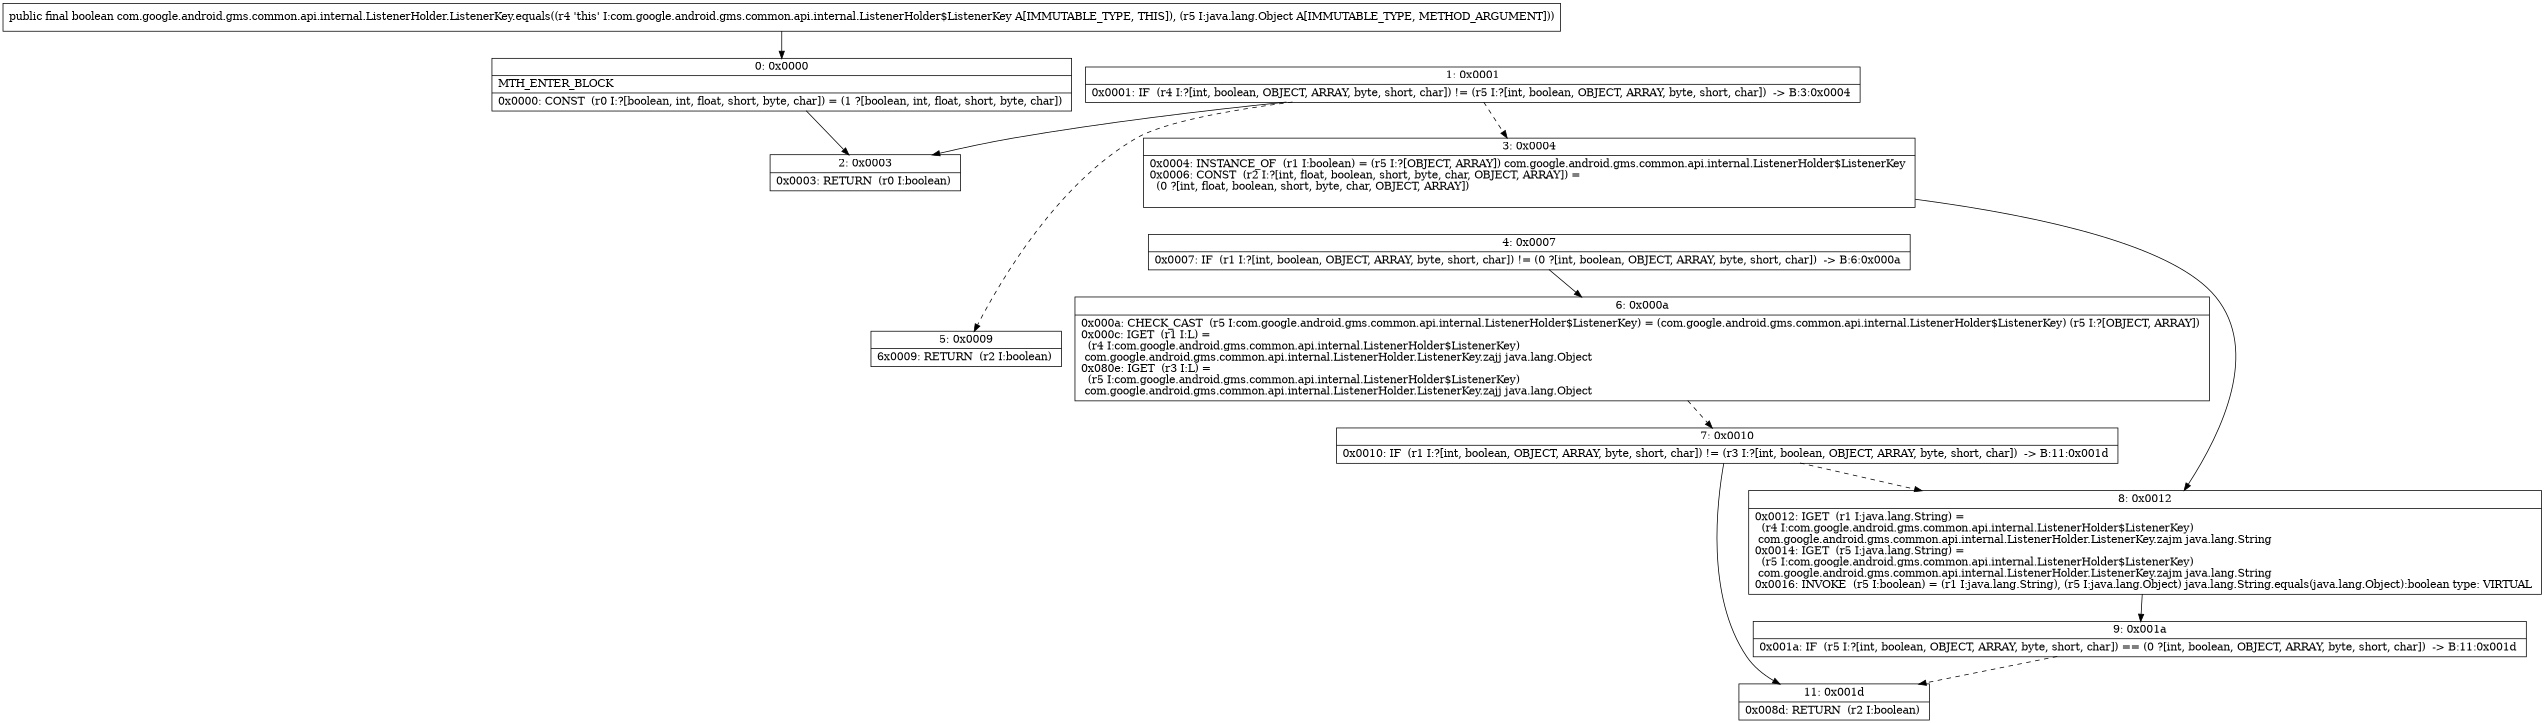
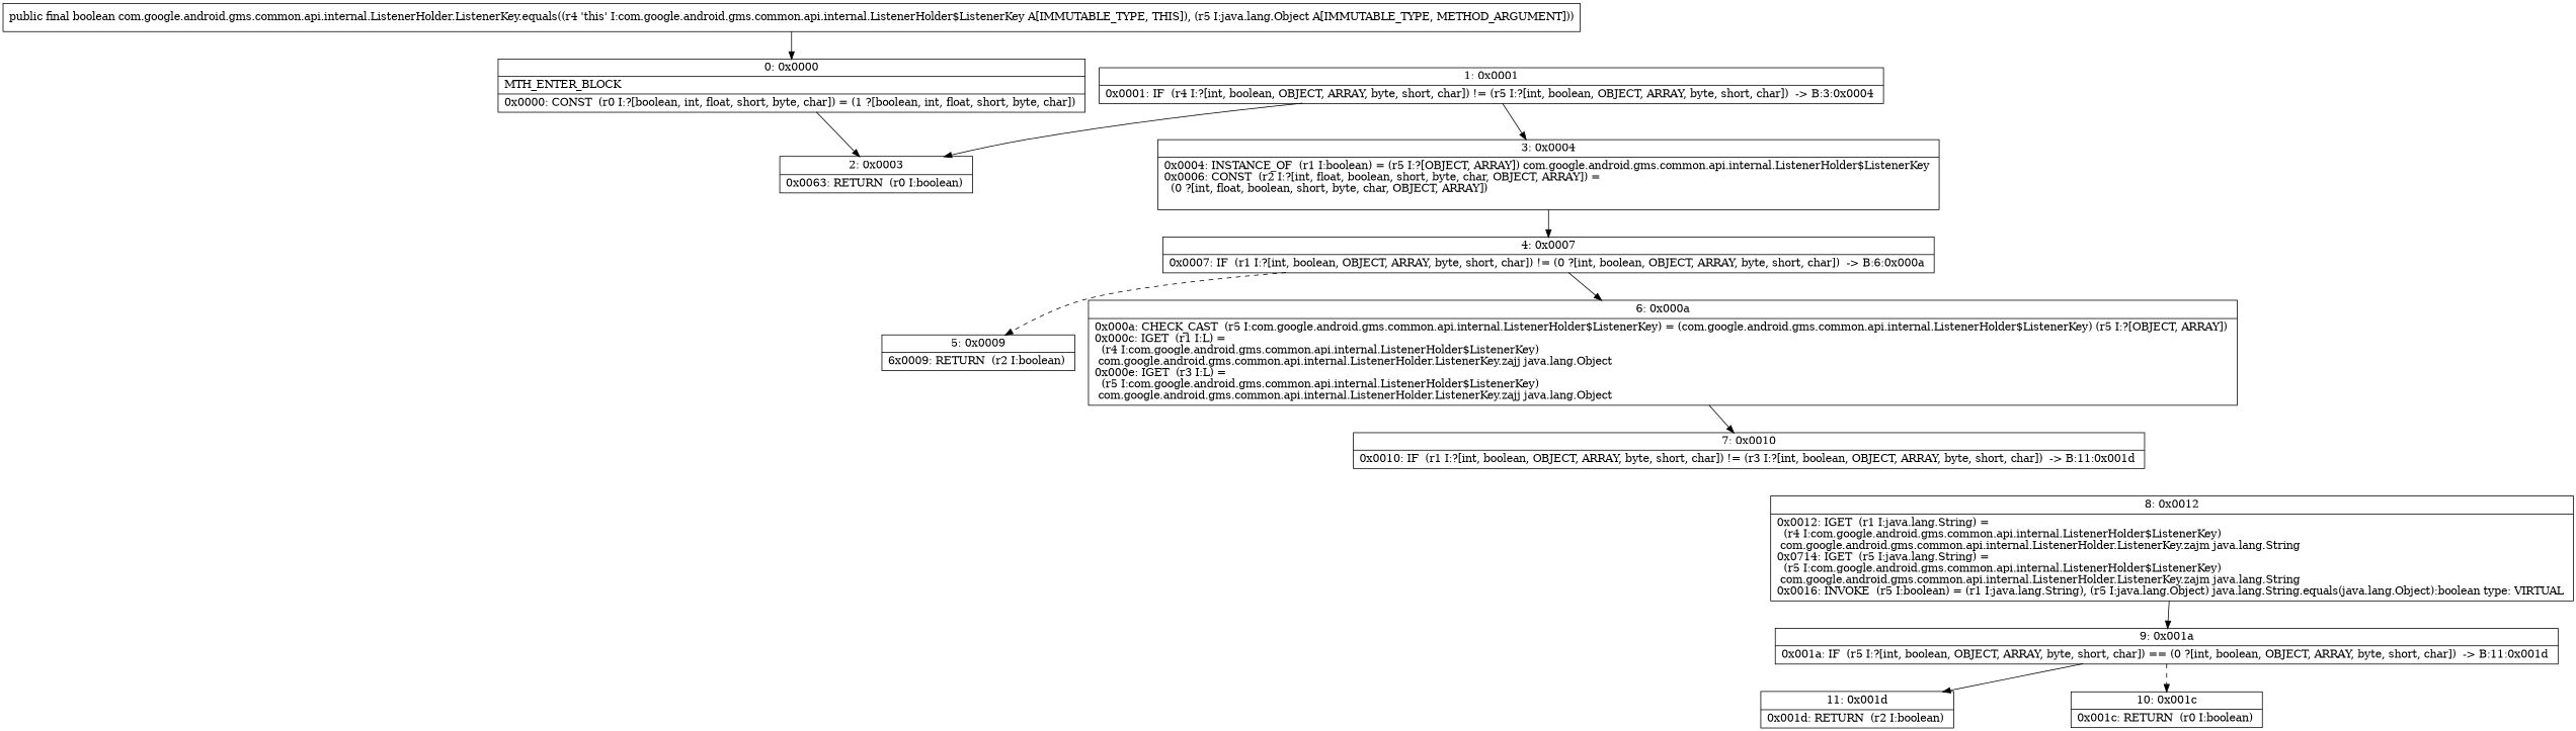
  digraph {
    node [shape=record]
    n1 [label="{0\:\ 0x0000|MTH_ENTER_BLOCK\l|0x0000: CONST  (r0 I:?[boolean, int, float, short, byte, char]) = (1 ?[boolean, int, float, short, byte, char]) \l}"]
-   n2 [label="{2\:\ 0x0003|0x0003: RETURN  (r0 I:boolean) \l}"]
+   n2 [label="{2\:\ 0x0003|0x0063: RETURN  (r0 I:boolean) \l}"]
    n3 [label="{1\:\ 0x0001|0x0001: IF  (r4 I:?[int, boolean, OBJECT, ARRAY, byte, short, char]) != (r5 I:?[int, boolean, OBJECT, ARRAY, byte, short, char])  \-\> B:3:0x0004 \l}"]
    n4 [label="{3\:\ 0x0004|0x0004: INSTANCE_OF  (r1 I:boolean) = (r5 I:?[OBJECT, ARRAY]) com.google.android.gms.common.api.internal.ListenerHolder$ListenerKey \l0x0006: CONST  (r2 I:?[int, float, boolean, short, byte, char, OBJECT, ARRAY]) = \l  (0 ?[int, float, boolean, short, byte, char, OBJECT, ARRAY])\l \l}"]
    n5 [label="{4\:\ 0x0007|0x0007: IF  (r1 I:?[int, boolean, OBJECT, ARRAY, byte, short, char]) != (0 ?[int, boolean, OBJECT, ARRAY, byte, short, char])  \-\> B:6:0x000a \l}"]
    n6 [label="{5\:\ 0x0009|6x0009: RETURN  (r2 I:boolean) \l}"]
-   n7 [label="{6\:\ 0x000a|0x000a: CHECK_CAST  (r5 I:com.google.android.gms.common.api.internal.ListenerHolder$ListenerKey) = (com.google.android.gms.common.api.internal.ListenerHolder$ListenerKey) (r5 I:?[OBJECT, ARRAY]) \l0x000c: IGET  (r1 I:L) = \l  (r4 I:com.google.android.gms.common.api.internal.ListenerHolder$ListenerKey)\l com.google.android.gms.common.api.internal.ListenerHolder.ListenerKey.zajj java.lang.Object \l0x080e: IGET  (r3 I:L) = \l  (r5 I:com.google.android.gms.common.api.internal.ListenerHolder$ListenerKey)\l com.google.android.gms.common.api.internal.ListenerHolder.ListenerKey.zajj java.lang.Object \l}"]
+   n7 [label="{6\:\ 0x000a|0x000a: CHECK_CAST  (r5 I:com.google.android.gms.common.api.internal.ListenerHolder$ListenerKey) = (com.google.android.gms.common.api.internal.ListenerHolder$ListenerKey) (r5 I:?[OBJECT, ARRAY]) \l0x000c: IGET  (r1 I:L) = \l  (r4 I:com.google.android.gms.common.api.internal.ListenerHolder$ListenerKey)\l com.google.android.gms.common.api.internal.ListenerHolder.ListenerKey.zajj java.lang.Object \l0x000e: IGET  (r3 I:L) = \l  (r5 I:com.google.android.gms.common.api.internal.ListenerHolder$ListenerKey)\l com.google.android.gms.common.api.internal.ListenerHolder.ListenerKey.zajj java.lang.Object \l}"]
    n8 [label="{7\:\ 0x0010|0x0010: IF  (r1 I:?[int, boolean, OBJECT, ARRAY, byte, short, char]) != (r3 I:?[int, boolean, OBJECT, ARRAY, byte, short, char])  \-\> B:11:0x001d \l}"]
-   n9 [label="{8\:\ 0x0012|0x0012: IGET  (r1 I:java.lang.String) = \l  (r4 I:com.google.android.gms.common.api.internal.ListenerHolder$ListenerKey)\l com.google.android.gms.common.api.internal.ListenerHolder.ListenerKey.zajm java.lang.String \l0x0014: IGET  (r5 I:java.lang.String) = \l  (r5 I:com.google.android.gms.common.api.internal.ListenerHolder$ListenerKey)\l com.google.android.gms.common.api.internal.ListenerHolder.ListenerKey.zajm java.lang.String \l0x0016: INVOKE  (r5 I:boolean) = (r1 I:java.lang.String), (r5 I:java.lang.Object) java.lang.String.equals(java.lang.Object):boolean type: VIRTUAL \l}"]
-   n10 [label="{11\:\ 0x001d|0x008d: RETURN  (r2 I:boolean) \l}"]
+   n9 [label="{8\:\ 0x0012|0x0012: IGET  (r1 I:java.lang.String) = \l  (r4 I:com.google.android.gms.common.api.internal.ListenerHolder$ListenerKey)\l com.google.android.gms.common.api.internal.ListenerHolder.ListenerKey.zajm java.lang.String \l0x0714: IGET  (r5 I:java.lang.String) = \l  (r5 I:com.google.android.gms.common.api.internal.ListenerHolder$ListenerKey)\l com.google.android.gms.common.api.internal.ListenerHolder.ListenerKey.zajm java.lang.String \l0x0016: INVOKE  (r5 I:boolean) = (r1 I:java.lang.String), (r5 I:java.lang.Object) java.lang.String.equals(java.lang.Object):boolean type: VIRTUAL \l}"]
+   n10 [label="{11\:\ 0x001d|0x001d: RETURN  (r2 I:boolean) \l}"]
    n11 [label="{9\:\ 0x001a|0x001a: IF  (r5 I:?[int, boolean, OBJECT, ARRAY, byte, short, char]) == (0 ?[int, boolean, OBJECT, ARRAY, byte, short, char])  \-\> B:11:0x001d \l}"]
+   n12 [label="{10\:\ 0x001c|0x001c: RETURN  (r0 I:boolean) \l}"]
    n13 [label="{public final boolean com.google.android.gms.common.api.internal.ListenerHolder.ListenerKey.equals((r4 'this' I:com.google.android.gms.common.api.internal.ListenerHolder$ListenerKey A[IMMUTABLE_TYPE, THIS]), (r5 I:java.lang.Object A[IMMUTABLE_TYPE, METHOD_ARGUMENT])) }"]
    n1 -> n2
    n3 -> n2 [style=solid]
-   n3 -> n4 [style=dashed]
-   n4 -> n9
-   n3 -> n6 [style=dashed]
+   n3 -> n4
+   n4 -> n5
+   n5 -> n6 [style=dashed]
    n5 -> n7
-   n7 -> n8 [style=dashed]
-   n8 -> n9 [style=dashed]
-   n8 -> n10
+   n7 -> n8
    n9 -> n11
-   n11 -> n10 [style=dashed]
+   n11 -> n10
+   n11 -> n12 [style=dashed]
    n13 -> n1
  }
